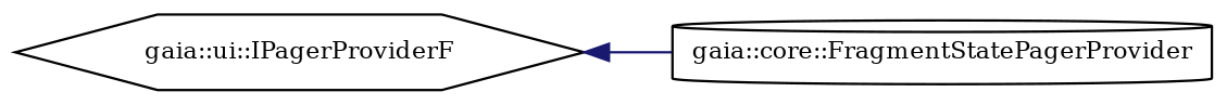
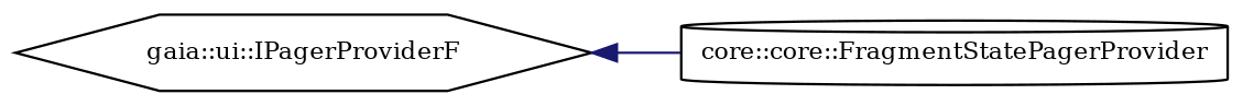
  digraph {
    rankdir=LR
    fontname="DejaVu Serif"
    node [color=black fillcolor=white fontname="DejaVu Serif" fontsize=10 style=filled]
    n1 [height=0.2 label="gaia::ui::IPagerProviderF" shape=hexagon width=0.4]
-   n2 [height=0.2 label="gaia::core::FragmentStatePagerProvider" shape=cylinder width=0.4]
+   n2 [height=0.2 label="core::core::FragmentStatePagerProvider" shape=cylinder width=0.4]
    n1 -> n2 [color=midnightblue dir=back fontname="DejaVu Serif" fontsize=10 labelfontname=Helvetica labelfontsize=10 style=solid]
  }
